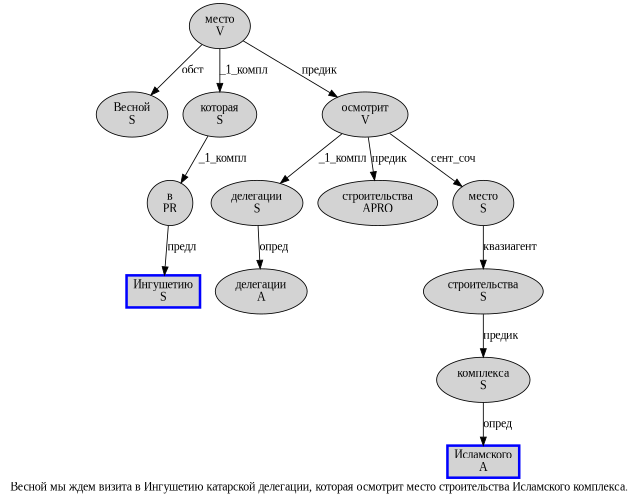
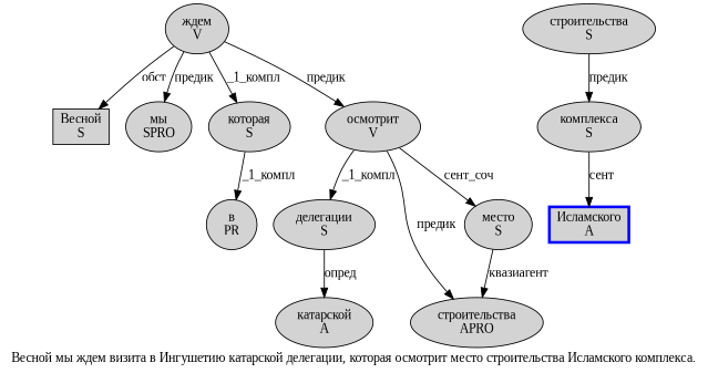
  digraph {
    fontname="Liberation Serif"
    label="Весной мы ждем визита в Ингушетию катарской делегации, которая осмотрит место строительства Исламского комплекса."
    node [fillcolor=lightgray fontname="Liberation Serif" penwidth=1 shape=ellipse style=filled]
    edge [fontname="Liberation Serif"]
-   n1 [label="Весной\nS"]
-   n3 [label="место\nV"]
+   n1 [label="Весной\nS" shape=box]
+   n2 [label="мы\nSPRO"]
+   n3 [label="ждем\nV"]
    n4 [label="которая\nS"]
    n5 [label="осмотрит\nV"]
    n6 [label="в\nPR"]
    n7 [label="делегации\nS"]
    n8 [label="строительства\nAPRO"]
    n9 [label="место\nS"]
-   n10 [color=blue label="Ингушетию\nS" penwidth=3 shape=box]
-   n11 [label="делегации\nA"]
+   n11 [label="катарской\nA"]
    n12 [label="строительства\nS"]
    n13 [label="комплекса\nS"]
    n14 [color=blue label="Исламского\nA" penwidth=3 shape=box]
    n3 -> n1 [label="обст"]
+   n3 -> n2 [label="предик"]
    n3 -> n4 [label="_1_компл"]
    n3 -> n5 [label="предик"]
    n4 -> n6 [label="_1_компл"]
    n5 -> n7 [label="_1_компл"]
    n5 -> n8 [label="предик"]
    n5 -> n9 [label="сент_соч"]
-   n6 -> n10 [label="предл"]
    n7 -> n11 [label="опред"]
-   n9 -> n12 [label="квазиагент"]
+   n9 -> n8 [label="квазиагент"]
    n12 -> n13 [label="предик"]
-   n13 -> n14 [label="опред"]
+   n13 -> n14 [label="сент"]
  }
